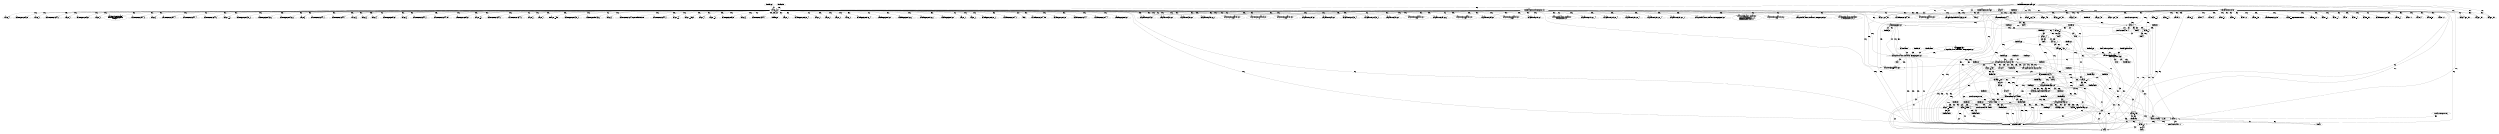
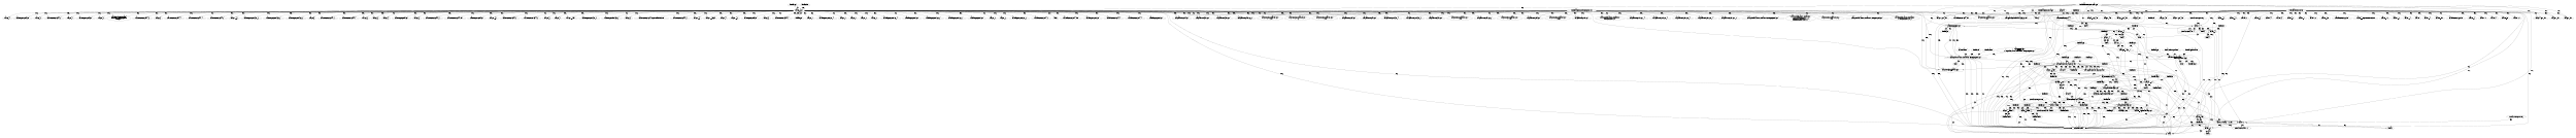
  digraph {
    n1 [label="(Call,tptr + 1)"]
    n2 [label="(Literal,1)"]
    n3 [label="(Call,*(tptr + 1))"]
    n4 [label="(Call,atype = *(tptr + 1))"]
    n5 [label="(Call,ND_TCHECK2(tptr[0], 2))"]
    n6 [label="(Call,ND_TCHECK2(tptr[0], alenlen))"]
    n7 [label="(Call,bgp_attr_lenlen(aflags, tptr))"]
    n8 [label="(Call,aflags = *tptr)"]
    n9 [label="(Call,tptr += 2)"]
    n10 [label="(Block,)"]
    n11 [label="(Literal,2)"]
    n12 [label="(MethodReturn,RET)"]
    n13 [label="(Call,tptr += alen)"]
    n14 [label="(Call,bgp_attr_print(ndo, atype, tptr, alen))"]
    n15 [label="(Call,tptr += alenlen)"]
    n16 [label="(Call,len < alenlen)"]
    n17 [label="(Call,bgp_attr_len(aflags, tptr))"]
    n18 [label="(Identifier,alenlen)"]
    n19 [label="(Call,alenlen = bgp_attr_lenlen(aflags, tptr))"]
    n20 [label="(Identifier,tptr)"]
    n21 [label="(Call,*tptr)"]
    n22 [label="(Literal,2)"]
    n23 [label="(Identifier,alen)"]
    n24 [label="(Call,len -= alen)"]
    n25 [label="(Identifier,alen)"]
    n26 [label="(Call,print_unknown_data(ndo, pptr, \"\n\t    \", len))"]
    n27 [label="(Call,!bgp_attr_print(ndo, atype, tptr, alen))"]
    n28 [label="(Call,len < 2)"]
    n29 [label="(Call,ndo->ndo_vflag > 1 && len)"]
    n30 [label="(Identifier,alen)"]
    n31 [label="(Call,as_printf(ndo, astostr, sizeof(astostr), EXTRACT_32BITS(tptr)))"]
    n32 [label="(Call,EXTRACT_32BITS(tptr))"]
    n33 [label="(Block,)"]
    n34 [label="(Call,tptr+=4)"]
    n35 [label="(Identifier,tptr)"]
    n36 [label="(MethodParameterIn,netdissect_options *ndo)"]
    n37 [label="(Call,as_printf(ndo, astostr, sizeof(astostr), EXTRACT_16BITS(tptr)))"]
    n38 [label="(Call,as_printf(ndo, astostr, sizeof(astostr),\n\t\t\t    EXTRACT_32BITS(tptr+2)))"]
    n39 [label="(Call,print_unknown_data(ndo, tptr, \"\n\t    \", tlen))"]
    n40 [label="(Call,ipaddr_string(ndo, tptr))"]
    n41 [label="(Call,ipaddr_string(ndo, tptr+4))"]
    n42 [label="(Call,as_printf(ndo, astostr, sizeof(astostr),\n\t\t\tEXTRACT_32BITS(tptr)))"]
    n43 [label="(Call,ipaddr_string(ndo, tptr + 4))"]
    n44 [label="(Call,ipaddr_string(ndo, tptr+4))"]
    n45 [label="(Call,bgp_attr_get_as_size(ndo, atype, pptr, len))"]
    n46 [label="(Call,ipaddr_string(ndo, tptr+2))"]
    n47 [label="(Call,ipaddr_string(ndo, tptr+4))"]
    n48 [label="(Call,ipaddr_string(ndo, tptr))"]
    n49 [label="(Call,print_unknown_data(ndo, tptr, \"\n\t    \", tlen))"]
    n50 [label="(Call,ipaddr_string(ndo, tptr + 4))"]
    n51 [label="(Call,ipaddr_string(ndo, tptr+2))"]
    n52 [label="(Call,ipaddr_string(ndo, tptr + 2))"]
    n53 [label="(Call,print_unknown_data(ndo, tptr, \"\n\t    \", tlen))"]
    n54 [label="(Call,ipaddr_string(ndo, tptr))"]
    n55 [label="(Call,print_unknown_data(ndo, tptr,\"\n\t      \", length))"]
    n56 [label="(Call,print_unknown_data(ndo, pptr, \"\n\t    \", len))"]
    n57 [label="(Call,ipaddr_string(ndo, tptr))"]
    n58 [label="(Call,as_printf(ndo, astostr, sizeof(astostr), EXTRACT_32BITS(tptr)))"]
    n59 [label="(Call,print_unknown_data(ndo, tptr, \"\n\t      \", tlen))"]
    n60 [label="(Call,as_printf(ndo, astostr, sizeof(astostr),\n\t\t\t\tas_size == 2 ?\n\t\t\t\tEXTRACT_16BITS(&tptr[2 + i]) :\n\t\t\t\tEXTRACT_32BITS(&tptr[2 + i])))"]
    n61 [label="(Call,print_unknown_data(ndo, tptr, \"\n\t      \", 8))"]
    n62 [label="(Call,ipaddr_string(ndo, tptr))"]
    n63 [label="(Call,ipaddr_string(ndo, tptr))"]
    n64 [label="(Call,ipaddr_string(ndo, tptr))"]
    n65 [label="(Call,ipaddr_string(ndo, tptr))"]
    n66 [label="(Call,print_unknown_data(ndo, tptr-3, \"\n\t    \", tlen))"]
    n67 [label="(Call,ipaddr_string(ndo, tptr+2))"]
    1000125
    n69 [label="(Block,)"]
    n70 [label="(Literal,4)"]
    n71 [label="(Call,tptr = pptr)"]
    n72 [label="(Call,ND_TCHECK2(tptr[0], 4))"]
    n73 [label="(Call,tptr+6)"]
    n74 [label="(Call,tptr+4)"]
    n75 [label="(Call,EXTRACT_32BITS(tptr))"]
    n76 [label="(Call,tptr+6)"]
    n77 [label="(Call,ND_TCHECK2(tptr[0], 3))"]
    n78 [label="(Call,ND_TCHECK2(tptr[0], tlen))"]
    n79 [label="(Call,EXTRACT_16BITS(tptr))"]
    n80 [label="(Call,tptr +=5)"]
    n81 [label="(Call,ND_TCHECK2(tptr[0], 8))"]
    n82 [label="(Call,ND_TCHECK2(tptr[0], 8))"]
    n83 [label="(Call,tptr+6)"]
    n84 [label="(Call,tptr+1)"]
-   n85 [label="(Literal,tptr += tlen)"]
+   n85 [label="(Call,tptr += tlen)"]
    n86 [label="(Call,EXTRACT_16BITS(tptr+2))"]
    n87 [label="(Call,EXTRACT_24BITS(tptr+2))"]
    n88 [label="(Call,tptr+2)"]
    n89 [label="(Call,ND_TCHECK2(tptr[0], BGP_MP_NLRI_MINSIZE))"]
    n90 [label="(Call,ND_TCHECK2(tptr[0], 3))"]
    n91 [label="(Call,tptr +=4)"]
    n92 [label="(Call,tptr < pptr + len)"]
    n93 [label="(Call,tptr += length)"]
    n94 [label="(Call,tptr+4)"]
    n95 [label="(Call,tptr +=8)"]
    n96 [label="(Call,EXTRACT_32BITS(tptr))"]
    n97 [label="(Call,tptr+3)"]
    n98 [label="(Call,ND_TCHECK2(tptr[0], 4))"]
    n99 [label="(Identifier,pptr)"]
    n100 [label="(Call,tptr+7)"]
    n101 [label="(Call,EXTRACT_16BITS(tptr+4))"]
    n102 [label="(Call,tptr+2)"]
    n103 [label="(Call,tptr+2)"]
    n104 [label="(Call,tptr+2)"]
    n105 [label="(Call,tptr+2)"]
    n106 [label="(Call,EXTRACT_32BITS(tptr+4))"]
    n107 [label="(Call,EXTRACT_32BITS(tptr))"]
    n108 [label="(Call,EXTRACT_32BITS(tptr+2))"]
    n109 [label="(Call,EXTRACT_16BITS(tptr+1))"]
    n110 [label="(Call,EXTRACT_32BITS(tptr))"]
    n111 [label="(Call,tptr+2)"]
    n112 [label="(Call,tptr+6)"]
    n113 [label="(Call,EXTRACT_16BITS(tptr+6))"]
    n114 [label="(Call,ND_TCHECK2(tptr[0], 2))"]
    n115 [label="(Block,)"]
    n116 [label="(Call,ND_TCHECK2(tptr[0], len))"]
    n117 [label="(Call,ND_TCHECK2(tptr[0], tlen))"]
    n118 [label="(Call,EXTRACT_16BITS(tptr))"]
    n119 [label="(Call,ND_TCHECK2(tptr[0], 4))"]
    n120 [label="(Call,ND_TCHECK2(tptr[0], 4))"]
    n121 [label="(Call,EXTRACT_32BITS(tptr))"]
    n122 [label="(Call,tptr+4)"]
    n123 [label="(Call,EXTRACT_16BITS(tptr))"]
    n124 [label="(Call,tptr+2)"]
    n125 [label="(Call,ND_TCHECK2(tptr[0], 8))"]
    n126 [label="(Call,tptr+1)"]
    n127 [label="(Call,EXTRACT_16BITS(tptr))"]
    n128 [label="(Call,tptr+2)"]
    n129 [label="(Call,tok2str(bgp_origin_values,\n\t\t\t\t\t\t\"Unknown Origin Typecode\",\n\t\t\t\t\t\ttptr[0]))"]
    n130 [label="(Call,ND_TCHECK2(tptr[0], 5))"]
    n131 [label="(Call,tptr+2)"]
    n132 [label="(Call,ND_TCHECK2(tptr[0], 4))"]
    n133 [label="(Call,ND_TCHECK2(tptr[0], 4))"]
    n134 [label="(Call,ND_TCHECK2(tptr[0], 8))"]
    n135 [label="(Call,tptr += 3)"]
    n136 [label="(Call,EXTRACT_16BITS(tptr+6))"]
    n137 [label="(Call,EXTRACT_32BITS(tptr+2))"]
    n138 [label="(Call,EXTRACT_16BITS(tptr+2))"]
    n139 [label="(Call,tptr-3)"]
    n140 [label="(Call,ND_TCHECK2(tptr[0], 8))"]
    n141 [label="(Call,ND_TCHECK2(tptr[0], 4))"]
    n142 [label="(Call,tptr+6)"]
    n143 [label="(Literal,4)"]
    n144 [label="(MethodParameterIn,const u_char *pptr)"]
    n145 [label="(Call,tptr = pptr + len)"]
    n146 [label="(Call,pptr + len)"]
    n147 [label="(Call,pptr + len)"]
    n148 [label="(Call,tptr < pptr + len)"]
    n149 [label="(Call,pptr + len)"]
    n150 [label="(Call,pptr + len)"]
    n151 [label="(Call,tptr < pptr + len)"]
    n152 [label="(Call,tptr = pptr + len)"]
    n153 [label="(Call,pptr + len)"]
    n154 [label="(Call,tok2str(bgp_attr_values,\n                                      \"Unknown Attribute\", atype))"]
    n155 [label="(Identifier,atype)"]
    n156 [label="(Block,)"]
    n157 [label="(MethodParameterIn,u_int atype)"]
    n158 [label="(Identifier,alenlen)"]
    n159 [label="(Call,len -= alenlen)"]
    n160 [label="(ControlStructure,if (len < alenlen))"]
    n161 [label="(Identifier,alenlen)"]
    n162 [label="(Identifier,alenlen)"]
    n163 [label="(Call,len -= 2)"]
    n164 [label="(Literal,2)"]
    n165 [label="(Literal,2)"]
    n166 [label="(ControlStructure,if (len < 2))"]
    n167 [label="(Call,len -=4)"]
    n168 [label="(Literal,4)"]
    n169 [label="(Call,len < 4)"]
    n170 [label="(Literal,4)"]
    n171 [label="(ControlStructure,if (len < 4))"]
    n172 [label="(MethodParameterIn,u_int len)"]
    n173 [label="(Call,len == 6)"]
    n174 [label="(Call,len == 0)"]
    n175 [label="(Call,len % 2)"]
    n176 [label="(Call,len != 8)"]
    n177 [label="(Call,len % 4)"]
    n178 [label="(Call,len % 8)"]
    n179 [label="(Call,len != 8)"]
    n180 [label="(Call,len != 1)"]
    n181 [label="(Call,len % 12)"]
    n182 [label="(Call,tlen = len)"]
    n183 [label="(Call,ND_TCHECK2(*pptr,len))"]
    n184 [label="(Call,len == BGP_MP_NLRI_MINSIZE)"]
    n185 [label="(Call,len -= 12)"]
    n186 [label="(Call,len != 6)"]
    n187 [label="(Call,len != 4)"]
    n188 [label="(Call,!len)"]
    n189 [label="(Call,len != 4)"]
    n190 [label="(Call,tlen = len)"]
    n191 [label="(Call,ND_TCHECK2(*pptr,len))"]
    n192 [label="(Call,len != 4)"]
    n193 [label="(Call,len > 0)"]
    n194 [label="(Call,len % 4)"]
    n195 [label="(Call,tlen=len)"]
    n196 [label="(Call,len > 12)"]
    n197 [label="(Call,alen = bgp_attr_len(aflags, tptr))"]
    n198 [label="(Identifier,tptr)"]
    n199 [label="(Call,aflags & 0x80)"]
    n200 [label="(Identifier,tptr)"]
    n201 [label="(Identifier,tptr)"]
    n202 [label="(Identifier,aflags)"]
    n203 [label="(Identifier,len)"]
    n204 [label="(Identifier,bgp_attr_values)"]
    n205 [label="(Identifier,tptr)"]
    n206 [label="(Identifier,len)"]
    n207 [label="(ControlStructure,goto trunc;)"]
    n208 [label="(Identifier,alen)"]
    n209 [label="(Identifier,atype)"]
    n210 [label="(Identifier,len)"]
    n211 [label="(Call,tptr[0])"]
    n212 [label="(Identifier,atype)"]
    n213 [label="(Identifier,len)"]
    n214 [label="(Identifier,len)"]
    n215 [label="(ControlStructure,goto trunc;)"]
    n216 [label="(Identifier,len)"]
    n217 [label="(Identifier,tptr)"]
    n218 [label="(Identifier,tptr)"]
    n219 [label="(Identifier,tptr)"]
    n220 [label="(Identifier,ndo)"]
    n221 [label="(Call,tptr[0])"]
    n222 [label="(Call,sizeof(astostr))"]
    n223 [label="(Identifier,ndo)"]
    n224 [label="(Identifier,aflags)"]
    n225 [label="(Identifier,tptr)"]
    n226 [label="(Identifier,astostr)"]
    n227 [label="(Identifier,tlen)"]
    n228 [label="(Literal,\"Unknown Attribute\")"]
    n229 [label="(Identifier,alenlen)"]
    n230 [label="(ControlStructure,goto trunc;)"]
    n231 [label="(Call,ND_PRINT((ndo, \"\n\t    Origin AS: %s\",\n\t\t    as_printf(ndo, astostr, sizeof(astostr), EXTRACT_32BITS(tptr)))))"]
    n232 [label="(Identifier,tptr)"]
    n233 [label="(Call,tptr[0])"]
    n234 [label="(Identifier,aflags)"]
    n235 [label="(Identifier,atype)"]
    n236 [label="(Identifier,len)"]
    n237 [label="(Identifier,ndo)"]
    n238 [label="(Identifier,len)"]
    n239 [label="(Identifier,ndo)"]
    n1 -> n2 [label="CFG: "]
    n1 -> n3 [label="AST: "]
    n2 -> n1 [label="AST: "]
    n3 -> n1 [label="CFG: "]
    n3 -> n4 [label="AST: "]
    n4 -> n3 [label="CFG: "]
    n4 -> n10 [label="AST: "]
    n4 -> n12 [label="DDG: "]
    n4 -> n12 [label="DDG: "]
    n4 -> n154 [label="DDG: "]
    n5 -> n1 [label="DDG: "]
    n5 -> n6 [label="DDG: "]
    n5 -> n7 [label="DDG: "]
    n5 -> n8 [label="DDG: "]
    n5 -> n9 [label="DDG: "]
    n5 -> n10 [label="AST: "]
    n5 -> n11 [label="CFG: "]
    n5 -> n12 [label="DDG: "]
    n5 -> n12 [label="DDG: "]
    n6 -> n5 [label="DDG: "]
    n6 -> n10 [label="AST: "]
    n6 -> n12 [label="DDG: "]
    n6 -> n12 [label="DDG: "]
    n6 -> n13 [label="DDG: "]
    n6 -> n14 [label="DDG: "]
    n6 -> n15 [label="DDG: "]
    n6 -> n16 [label="DDG: "]
    n6 -> n17 [label="DDG: "]
    n6 -> n18 [label="CFG: "]
    n7 -> n6 [label="CFG: "]
    n7 -> n12 [label="DDG: "]
    n7 -> n12 [label="DDG: "]
    n7 -> n17 [label="DDG: "]
    n7 -> n17 [label="DDG: "]
    n7 -> n19 [label="AST: "]
    n7 -> n19 [label="DDG: "]
    n7 -> n19 [label="DDG: "]
    n7 -> n20 [label="CFG: "]
    n8 -> n7 [label="DDG: "]
    n8 -> n10 [label="AST: "]
    n8 -> n12 [label="DDG: "]
    n8 -> n21 [label="CFG: "]
    n9 -> n7 [label="DDG: "]
    n9 -> n10 [label="AST: "]
    n9 -> n22 [label="CFG: "]
    n11 -> n5 [label="AST: "]
    n13 -> n1 [label="DDG: "]
    n13 -> n5 [label="DDG: "]
    n13 -> n9 [label="DDG: "]
    n13 -> n10 [label="AST: "]
    n13 -> n12 [label="DDG: "]
    n13 -> n23 [label="CFG: "]
    n14 -> n12 [label="DDG: "]
    n14 -> n12 [label="DDG: "]
    n14 -> n12 [label="DDG: "]
    n14 -> n12 [label="DDG: "]
    n14 -> n13 [label="DDG: "]
    n14 -> n13 [label="DDG: "]
    n14 -> n24 [label="DDG: "]
    n14 -> n25 [label="CFG: "]
    n14 -> n26 [label="DDG: "]
    n14 -> n27 [label="AST: "]
    n14 -> n27 [label="DDG: "]
    n14 -> n27 [label="DDG: "]
    n14 -> n27 [label="DDG: "]
    n14 -> n27 [label="DDG: "]
    n15 -> n10 [label="AST: "]
    n15 -> n14 [label="DDG: "]
    n15 -> n158 [label="CFG: "]
    n16 -> n12 [label="DDG: "]
    n16 -> n12 [label="DDG: "]
    n16 -> n12 [label="DDG: "]
    n16 -> n15 [label="DDG: "]
    n16 -> n159 [label="DDG: "]
    n16 -> n159 [label="DDG: "]
    n16 -> n160 [label="AST: "]
    n16 -> n161 [label="CFG: "]
    n17 -> n12 [label="DDG: "]
    n17 -> n15 [label="DDG: "]
    n17 -> n197 [label="AST: "]
    n17 -> n197 [label="DDG: "]
    n17 -> n197 [label="DDG: "]
    n17 -> n198 [label="CFG: "]
    n17 -> n199 [label="DDG: "]
    n18 -> n6 [label="AST: "]
    n19 -> n6 [label="DDG: "]
    n19 -> n7 [label="CFG: "]
    n19 -> n10 [label="AST: "]
    n19 -> n12 [label="DDG: "]
    n20 -> n7 [label="AST: "]
    n21 -> n8 [label="AST: "]
    n22 -> n9 [label="AST: "]
    n23 -> n13 [label="AST: "]
    n24 -> n10 [label="AST: "]
    n24 -> n12 [label="DDG: "]
    n24 -> n28 [label="DDG: "]
    n24 -> n29 [label="DDG: "]
    n24 -> n30 [label="CFG: "]
    n25 -> n14 [label="AST: "]
    n27 -> n14 [label="CFG: "]
    n28 -> n12 [label="DDG: "]
    n28 -> n12 [label="DDG: "]
    n28 -> n163 [label="DDG: "]
    n28 -> n165 [label="CFG: "]
    n28 -> n166 [label="AST: "]
    n30 -> n24 [label="AST: "]
    n31 -> n12 [label="DDG: "]
    n31 -> n12 [label="DDG: "]
    n31 -> n12 [label="DDG: "]
    n31 -> n12 [label="DDG: "]
    n31 -> n14 [label="DDG: "]
    n31 -> n26 [label="DDG: "]
    n31 -> n32 [label="CFG: "]
    n31 -> n33 [label="AST: "]
    n32 -> n31 [label="AST: "]
    n32 -> n31 [label="DDG: "]
    n32 -> n34 [label="DDG: "]
    n32 -> n35 [label="CFG: "]
    n34 -> n1 [label="DDG: "]
    n34 -> n5 [label="DDG: "]
    n34 -> n9 [label="DDG: "]
    n34 -> n12 [label="DDG: "]
    n34 -> n69 [label="AST: "]
    n34 -> n70 [label="CFG: "]
    n35 -> n32 [label="AST: "]
    n36 -> n12 [label="DDG: "]
    n36 -> n26 [label="DDG: "]
    n36 -> n31 [label="DDG: "]
    n36 -> n37 [label="DDG: "]
    n36 -> n38 [label="DDG: "]
    n36 -> n39 [label="DDG: "]
    n36 -> n40 [label="DDG: "]
    n36 -> n41 [label="DDG: "]
    n36 -> n42 [label="DDG: "]
    n36 -> n43 [label="DDG: "]
    n36 -> n44 [label="DDG: "]
    n36 -> n45 [label="DDG: "]
    n36 -> n46 [label="DDG: "]
    n36 -> n47 [label="DDG: "]
    n36 -> n48 [label="DDG: "]
    n36 -> n49 [label="DDG: "]
    n36 -> n50 [label="DDG: "]
    n36 -> n51 [label="DDG: "]
    n36 -> n52 [label="DDG: "]
    n36 -> n53 [label="DDG: "]
    n36 -> n54 [label="DDG: "]
    n36 -> n55 [label="DDG: "]
    n36 -> n56 [label="DDG: "]
    n36 -> n57 [label="DDG: "]
    n36 -> n58 [label="DDG: "]
    n36 -> n59 [label="DDG: "]
    n36 -> n60 [label="DDG: "]
    n36 -> n61 [label="DDG: "]
    n36 -> n62 [label="DDG: "]
    n36 -> n63 [label="DDG: "]
    n36 -> n64 [label="DDG: "]
    n36 -> n65 [label="DDG: "]
    n36 -> n66 [label="DDG: "]
    n36 -> n67 [label="DDG: "]
    n36 -> 1000125 [label="AST: "]
    n70 -> n34 [label="AST: "]
    n71 -> n12 [label="DDG: "]
    n71 -> n12 [label="DDG: "]
    n71 -> n32 [label="DDG: "]
    n71 -> n39 [label="DDG: "]
    n71 -> n40 [label="DDG: "]
    n71 -> n41 [label="DDG: "]
    n71 -> n46 [label="DDG: "]
    n71 -> n48 [label="DDG: "]
    n71 -> n49 [label="DDG: "]
    n71 -> n51 [label="DDG: "]
    n71 -> n53 [label="DDG: "]
    n71 -> n54 [label="DDG: "]
    n71 -> n55 [label="DDG: "]
    n71 -> n57 [label="DDG: "]
    n71 -> n59 [label="DDG: "]
    n71 -> n61 [label="DDG: "]
    n71 -> n62 [label="DDG: "]
    n71 -> n63 [label="DDG: "]
    n71 -> n64 [label="DDG: "]
    n71 -> n65 [label="DDG: "]
    n71 -> n67 [label="DDG: "]
    n71 -> n72 [label="DDG: "]
    n71 -> n73 [label="DDG: "]
    n71 -> n74 [label="DDG: "]
    n71 -> n75 [label="DDG: "]
    n71 -> n76 [label="DDG: "]
    n71 -> n77 [label="DDG: "]
    n71 -> n78 [label="DDG: "]
    n71 -> n79 [label="DDG: "]
    n71 -> n80 [label="DDG: "]
    n71 -> n81 [label="DDG: "]
    n71 -> n82 [label="DDG: "]
    n71 -> n83 [label="DDG: "]
    n71 -> n84 [label="DDG: "]
    n71 -> n85 [label="DDG: "]
    n71 -> n86 [label="DDG: "]
    n71 -> n87 [label="DDG: "]
    n71 -> n88 [label="DDG: "]
    n71 -> n89 [label="DDG: "]
    n71 -> n90 [label="DDG: "]
    n71 -> n91 [label="DDG: "]
    n71 -> n92 [label="DDG: "]
    n71 -> n93 [label="DDG: "]
    n71 -> n94 [label="DDG: "]
    n71 -> n95 [label="DDG: "]
    n71 -> n96 [label="DDG: "]
    n71 -> n97 [label="DDG: "]
    n71 -> n98 [label="DDG: "]
    n71 -> n99 [label="CFG: "]
    n71 -> n100 [label="DDG: "]
    n71 -> n101 [label="DDG: "]
    n71 -> n102 [label="DDG: "]
    n71 -> n103 [label="DDG: "]
    n71 -> n104 [label="DDG: "]
    n71 -> n105 [label="DDG: "]
    n71 -> n106 [label="DDG: "]
    n71 -> n107 [label="DDG: "]
    n71 -> n108 [label="DDG: "]
    n71 -> n109 [label="DDG: "]
    n71 -> n110 [label="DDG: "]
    n71 -> n111 [label="DDG: "]
    n71 -> n112 [label="DDG: "]
    n71 -> n113 [label="DDG: "]
    n71 -> n114 [label="DDG: "]
    n71 -> n115 [label="AST: "]
    n71 -> n116 [label="DDG: "]
    n71 -> n117 [label="DDG: "]
    n71 -> n118 [label="DDG: "]
    n71 -> n119 [label="DDG: "]
    n71 -> n120 [label="DDG: "]
    n71 -> n121 [label="DDG: "]
    n71 -> n122 [label="DDG: "]
    n71 -> n123 [label="DDG: "]
    n71 -> n124 [label="DDG: "]
    n71 -> n125 [label="DDG: "]
    n71 -> n126 [label="DDG: "]
    n71 -> n127 [label="DDG: "]
    n71 -> n128 [label="DDG: "]
    n71 -> n129 [label="DDG: "]
    n71 -> n130 [label="DDG: "]
    n71 -> n131 [label="DDG: "]
    n71 -> n132 [label="DDG: "]
    n71 -> n133 [label="DDG: "]
    n71 -> n134 [label="DDG: "]
    n71 -> n135 [label="DDG: "]
    n71 -> n136 [label="DDG: "]
    n71 -> n137 [label="DDG: "]
    n71 -> n138 [label="DDG: "]
    n71 -> n139 [label="DDG: "]
    n71 -> n140 [label="DDG: "]
    n71 -> n141 [label="DDG: "]
    n71 -> n142 [label="DDG: "]
    n72 -> n5 [label="DDG: "]
    n72 -> n12 [label="DDG: "]
    n72 -> n12 [label="DDG: "]
    n72 -> n32 [label="DDG: "]
    n72 -> n34 [label="DDG: "]
    n72 -> n69 [label="AST: "]
    n72 -> n143 [label="CFG: "]
    n99 -> n71 [label="AST: "]
    n143 -> n72 [label="AST: "]
    n144 -> n12 [label="DDG: "]
    n144 -> n26 [label="DDG: "]
    n144 -> n45 [label="DDG: "]
    n144 -> n56 [label="DDG: "]
    n144 -> 1000125 [label="AST: "]
    n144 -> n71 [label="DDG: "]
    n144 -> n92 [label="DDG: "]
    n144 -> n145 [label="DDG: "]
    n144 -> n146 [label="DDG: "]
    n144 -> n147 [label="DDG: "]
    n144 -> n148 [label="DDG: "]
    n144 -> n149 [label="DDG: "]
    n144 -> n150 [label="DDG: "]
    n144 -> n151 [label="DDG: "]
    n144 -> n152 [label="DDG: "]
    n144 -> n153 [label="DDG: "]
    n154 -> n12 [label="DDG: "]
    n154 -> n12 [label="DDG: "]
    n154 -> n14 [label="DDG: "]
    n154 -> n155 [label="CFG: "]
    n154 -> n156 [label="AST: "]
    n155 -> n154 [label="AST: "]
    n157 -> n4 [label="DDG: "]
    n157 -> n12 [label="DDG: "]
    n157 -> n14 [label="DDG: "]
    n157 -> n45 [label="DDG: "]
    n157 -> 1000125 [label="AST: "]
    n157 -> n154 [label="DDG: "]
    n158 -> n15 [label="AST: "]
    n159 -> n10 [label="AST: "]
    n159 -> n12 [label="DDG: "]
    n159 -> n12 [label="DDG: "]
    n159 -> n24 [label="DDG: "]
    n159 -> n162 [label="CFG: "]
    n161 -> n16 [label="AST: "]
    n162 -> n159 [label="AST: "]
    n163 -> n10 [label="AST: "]
    n163 -> n16 [label="DDG: "]
    n163 -> n164 [label="CFG: "]
    n164 -> n163 [label="AST: "]
    n165 -> n28 [label="AST: "]
    n167 -> n28 [label="DDG: "]
    n167 -> n29 [label="DDG: "]
    n167 -> n69 [label="AST: "]
    n167 -> n168 [label="CFG: "]
    n168 -> n167 [label="AST: "]
    n169 -> n12 [label="DDG: "]
    n169 -> n12 [label="DDG: "]
    n169 -> n167 [label="DDG: "]
    n169 -> n170 [label="CFG: "]
    n169 -> n171 [label="AST: "]
    n170 -> n169 [label="AST: "]
    n172 -> n12 [label="DDG: "]
    n172 -> n16 [label="CFG: "]
    n172 -> n24 [label="DDG: "]
    n172 -> n26 [label="DDG: "]
    n172 -> n28 [label="DDG: "]
    n172 -> n29 [label="DDG: "]
    n172 -> n45 [label="DDG: "]
    n172 -> n56 [label="DDG: "]
    n172 -> 1000125 [label="AST: "]
    n172 -> n92 [label="DDG: "]
    n172 -> n116 [label="DDG: "]
    n172 -> n145 [label="DDG: "]
    n172 -> n146 [label="DDG: "]
    n172 -> n147 [label="DDG: "]
    n172 -> n148 [label="DDG: "]
    n172 -> n149 [label="DDG: "]
    n172 -> n150 [label="DDG: "]
    n172 -> n151 [label="DDG: "]
    n172 -> n152 [label="DDG: "]
    n172 -> n153 [label="DDG: "]
    n172 -> n159 [label="DDG: "]
    n172 -> n163 [label="DDG: "]
    n172 -> n167 [label="DDG: "]
    n172 -> n169 [label="DDG: "]
    n172 -> n173 [label="DDG: "]
    n172 -> n174 [label="DDG: "]
    n172 -> n175 [label="DDG: "]
    n172 -> n176 [label="DDG: "]
    n172 -> n177 [label="DDG: "]
    n172 -> n178 [label="DDG: "]
    n172 -> n179 [label="DDG: "]
    n172 -> n180 [label="DDG: "]
    n172 -> n181 [label="DDG: "]
    n172 -> n182 [label="DDG: "]
    n172 -> n183 [label="DDG: "]
    n172 -> n184 [label="DDG: "]
    n172 -> n185 [label="DDG: "]
    n172 -> n186 [label="DDG: "]
    n172 -> n187 [label="DDG: "]
    n172 -> n188 [label="DDG: "]
    n172 -> n189 [label="DDG: "]
    n172 -> n190 [label="DDG: "]
    n172 -> n191 [label="DDG: "]
    n172 -> n192 [label="DDG: "]
    n172 -> n193 [label="DDG: "]
    n172 -> n194 [label="DDG: "]
    n172 -> n195 [label="DDG: "]
    n172 -> n196 [label="DDG: "]
    n197 -> n10 [label="AST: "]
    n197 -> n12 [label="DDG: "]
    n197 -> n14 [label="DDG: "]
    n197 -> n17 [label="CFG: "]
    n198 -> n17 [label="AST: "]
    n200 -> n1 [label="AST: "]
    n201 -> n4 [label="CFG: "]
    n201 -> n9 [label="AST: "]
    n202 -> n8 [label="AST: "]
    n202 -> n28 [label="CFG: "]
    n203 -> n5 [label="CFG: "]
    n203 -> n28 [label="AST: "]
    n204 -> n154 [label="AST: "]
    n205 -> n34 [label="AST: "]
    n206 -> n6 [label="CFG: "]
    n206 -> n16 [label="AST: "]
    n207 -> n16 [label="CFG: "]
    n208 -> n16 [label="CFG: "]
    n208 -> n197 [label="AST: "]
    n209 -> n4 [label="AST: "]
    n209 -> n8 [label="CFG: "]
    n210 -> n15 [label="CFG: "]
    n210 -> n159 [label="AST: "]
    n211 -> n5 [label="AST: "]
    n212 -> n154 [label="CFG: "]
    n213 -> n9 [label="CFG: "]
    n213 -> n163 [label="AST: "]
    n214 -> n13 [label="CFG: "]
    n214 -> n24 [label="AST: "]
    n215 -> n28 [label="CFG: "]
    n216 -> n24 [label="CFG: "]
    n216 -> n167 [label="CFG: "]
    n217 -> n13 [label="AST: "]
    n218 -> n14 [label="AST: "]
    n219 -> n71 [label="AST: "]
    n220 -> n159 [label="CFG: "]
    n221 -> n72 [label="AST: "]
    n222 -> n31 [label="AST: "]
    n223 -> n31 [label="AST: "]
    n224 -> n7 [label="AST: "]
    n225 -> n15 [label="AST: "]
    n225 -> n197 [label="CFG: "]
    n226 -> n31 [label="AST: "]
    n227 -> n71 [label="CFG: "]
    n228 -> n154 [label="AST: "]
    n229 -> n19 [label="AST: "]
    n229 -> n163 [label="CFG: "]
    n230 -> n169 [label="CFG: "]
    n231 -> n31 [label="CFG: "]
    n232 -> n19 [label="CFG: "]
    n233 -> n6 [label="AST: "]
    n234 -> n17 [label="AST: "]
    n235 -> n14 [label="AST: "]
    n236 -> n34 [label="CFG: "]
    n236 -> n167 [label="AST: "]
    n237 -> n169 [label="CFG: "]
    n238 -> n72 [label="CFG: "]
    n238 -> n169 [label="AST: "]
    n239 -> n14 [label="AST: "]
  }
